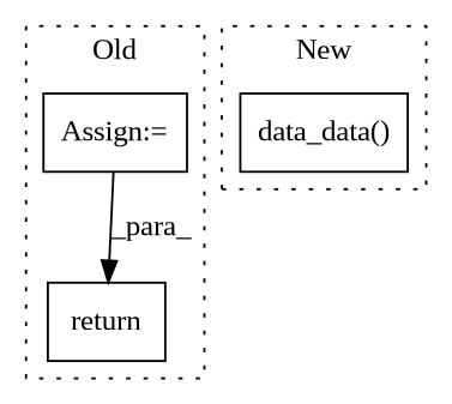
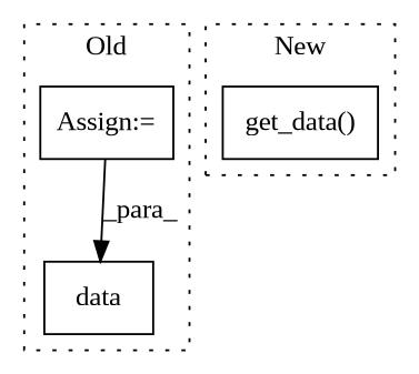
  digraph {
    fontname="Liberation Serif"
    node [shape=box fontname="Liberation Serif"]
-   n1 [a=93 l=7 label=return s=1530]
+   n1 [a=93 l=7 label=data s=1530]
    n2 [a=68 l=3 label="Assign:=" s=1419]
-   n3 [a=75 l="14,1" label="data_data()" s="2052,2084"]
+   n3 [a=75 l="14,1" label="get_data()" s="2052,2084"]
    subgraph cluster_1 {
      label=Old
      style=dotted
      n1
      n2
    }
    subgraph cluster_2 {
      label=New
      style=dotted
      n3
    }
    n2 -> n1 [label=_para_ fontname="Liberation Serif"]
  }
